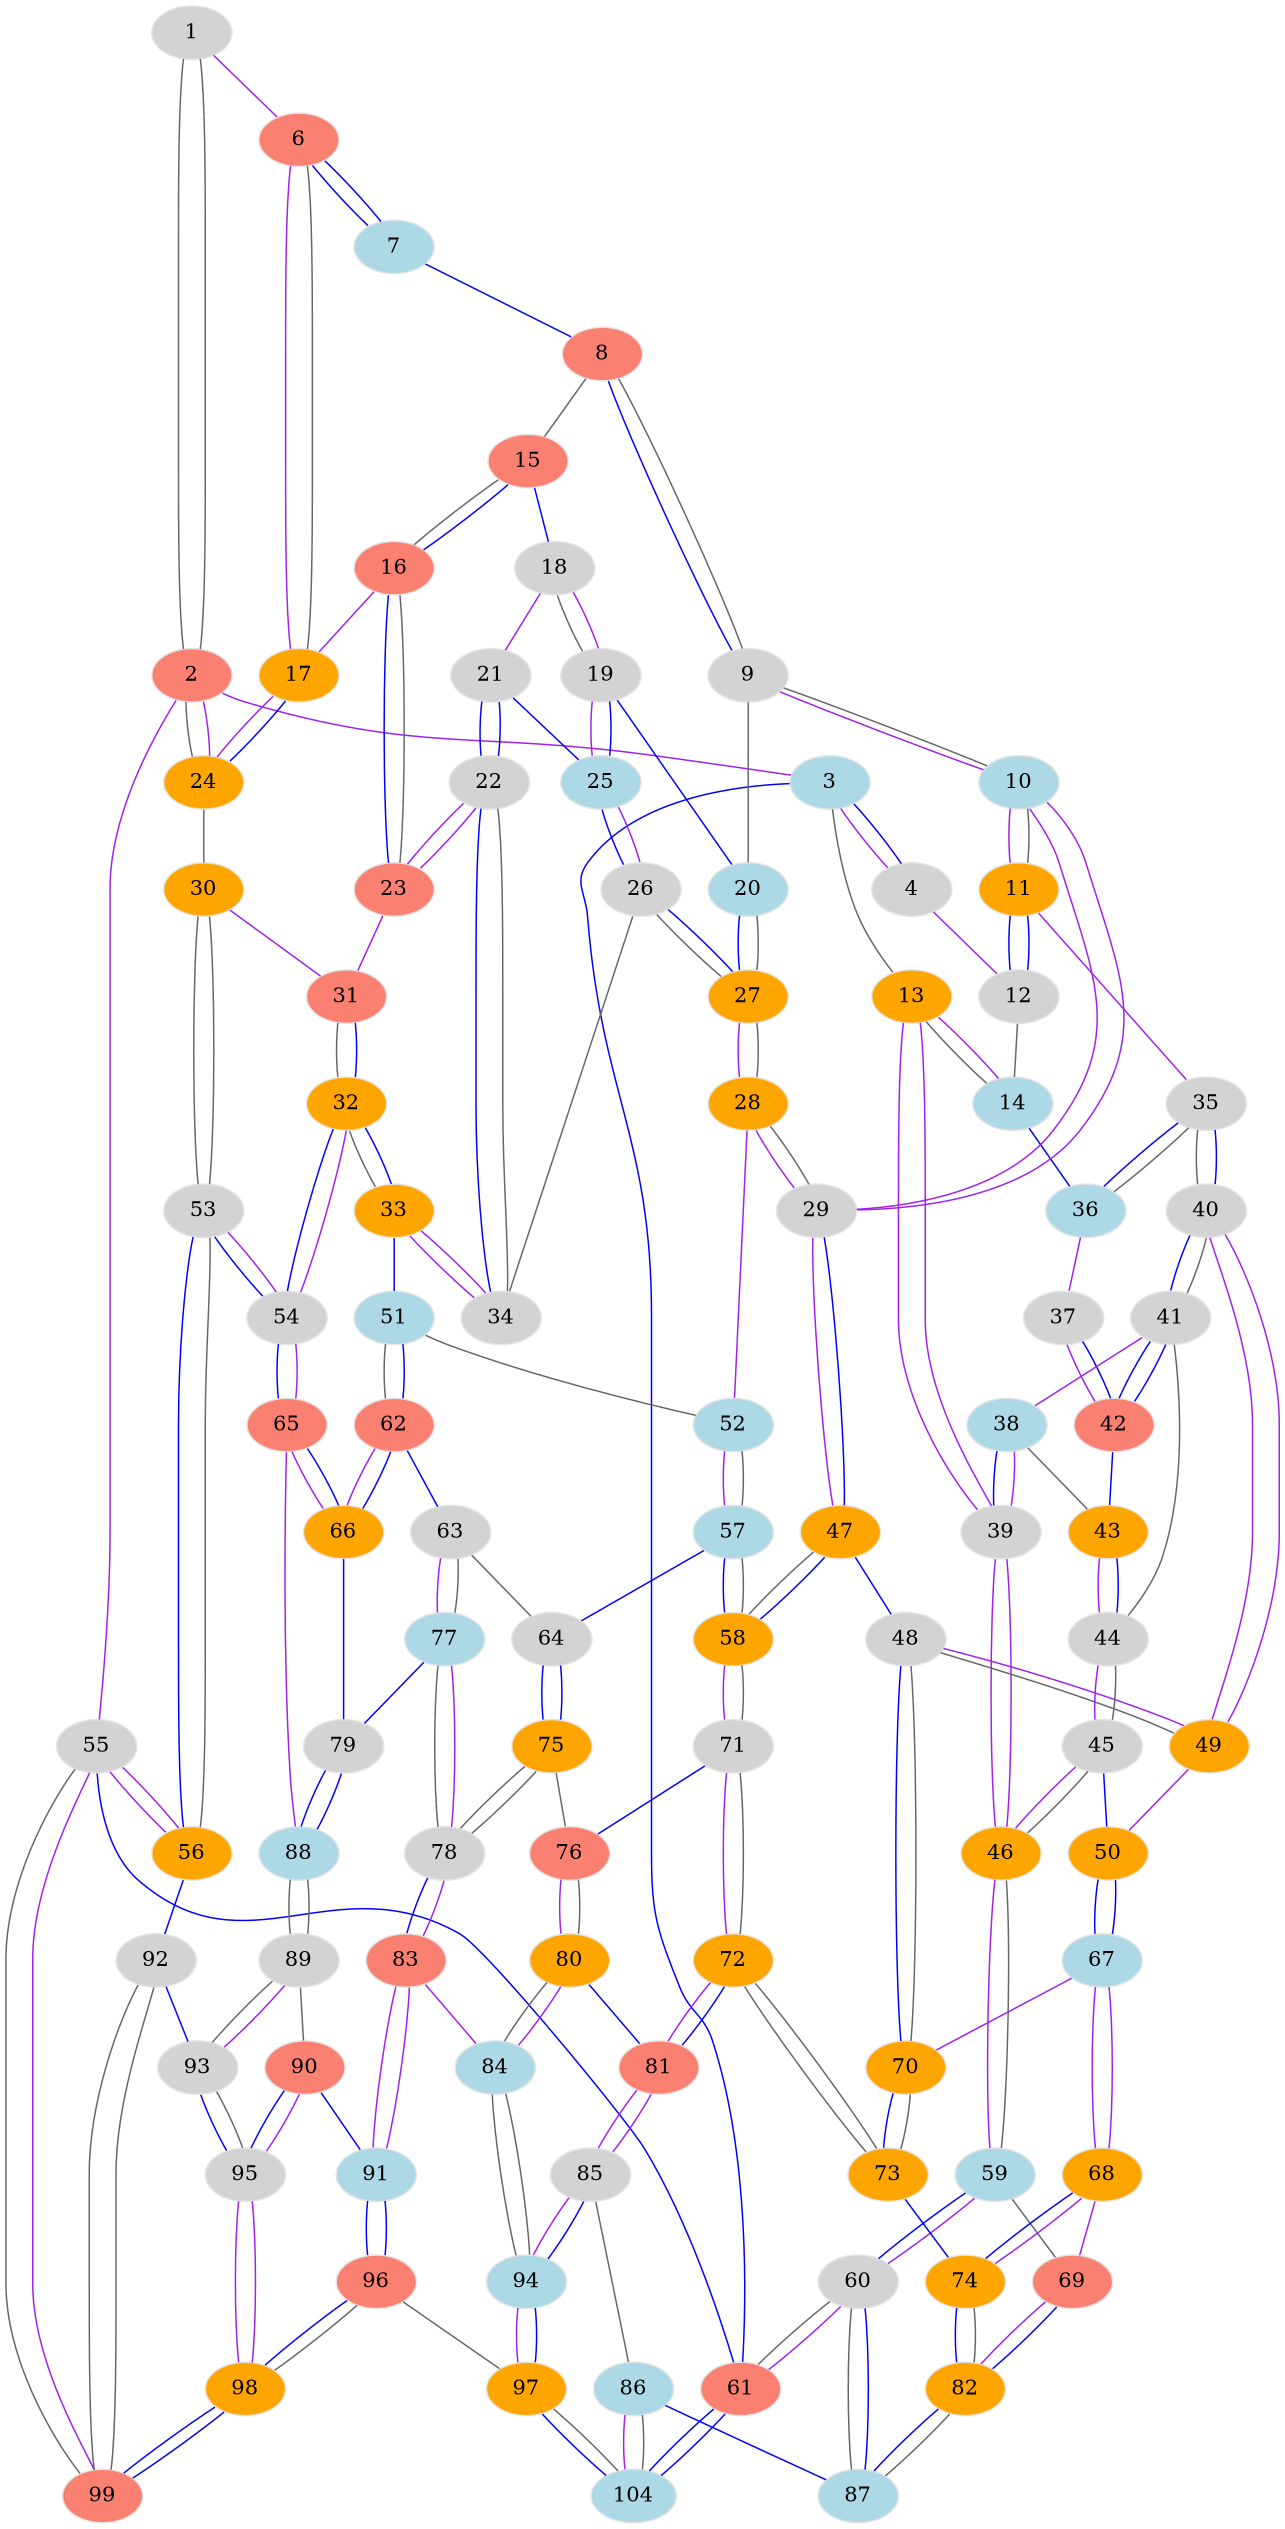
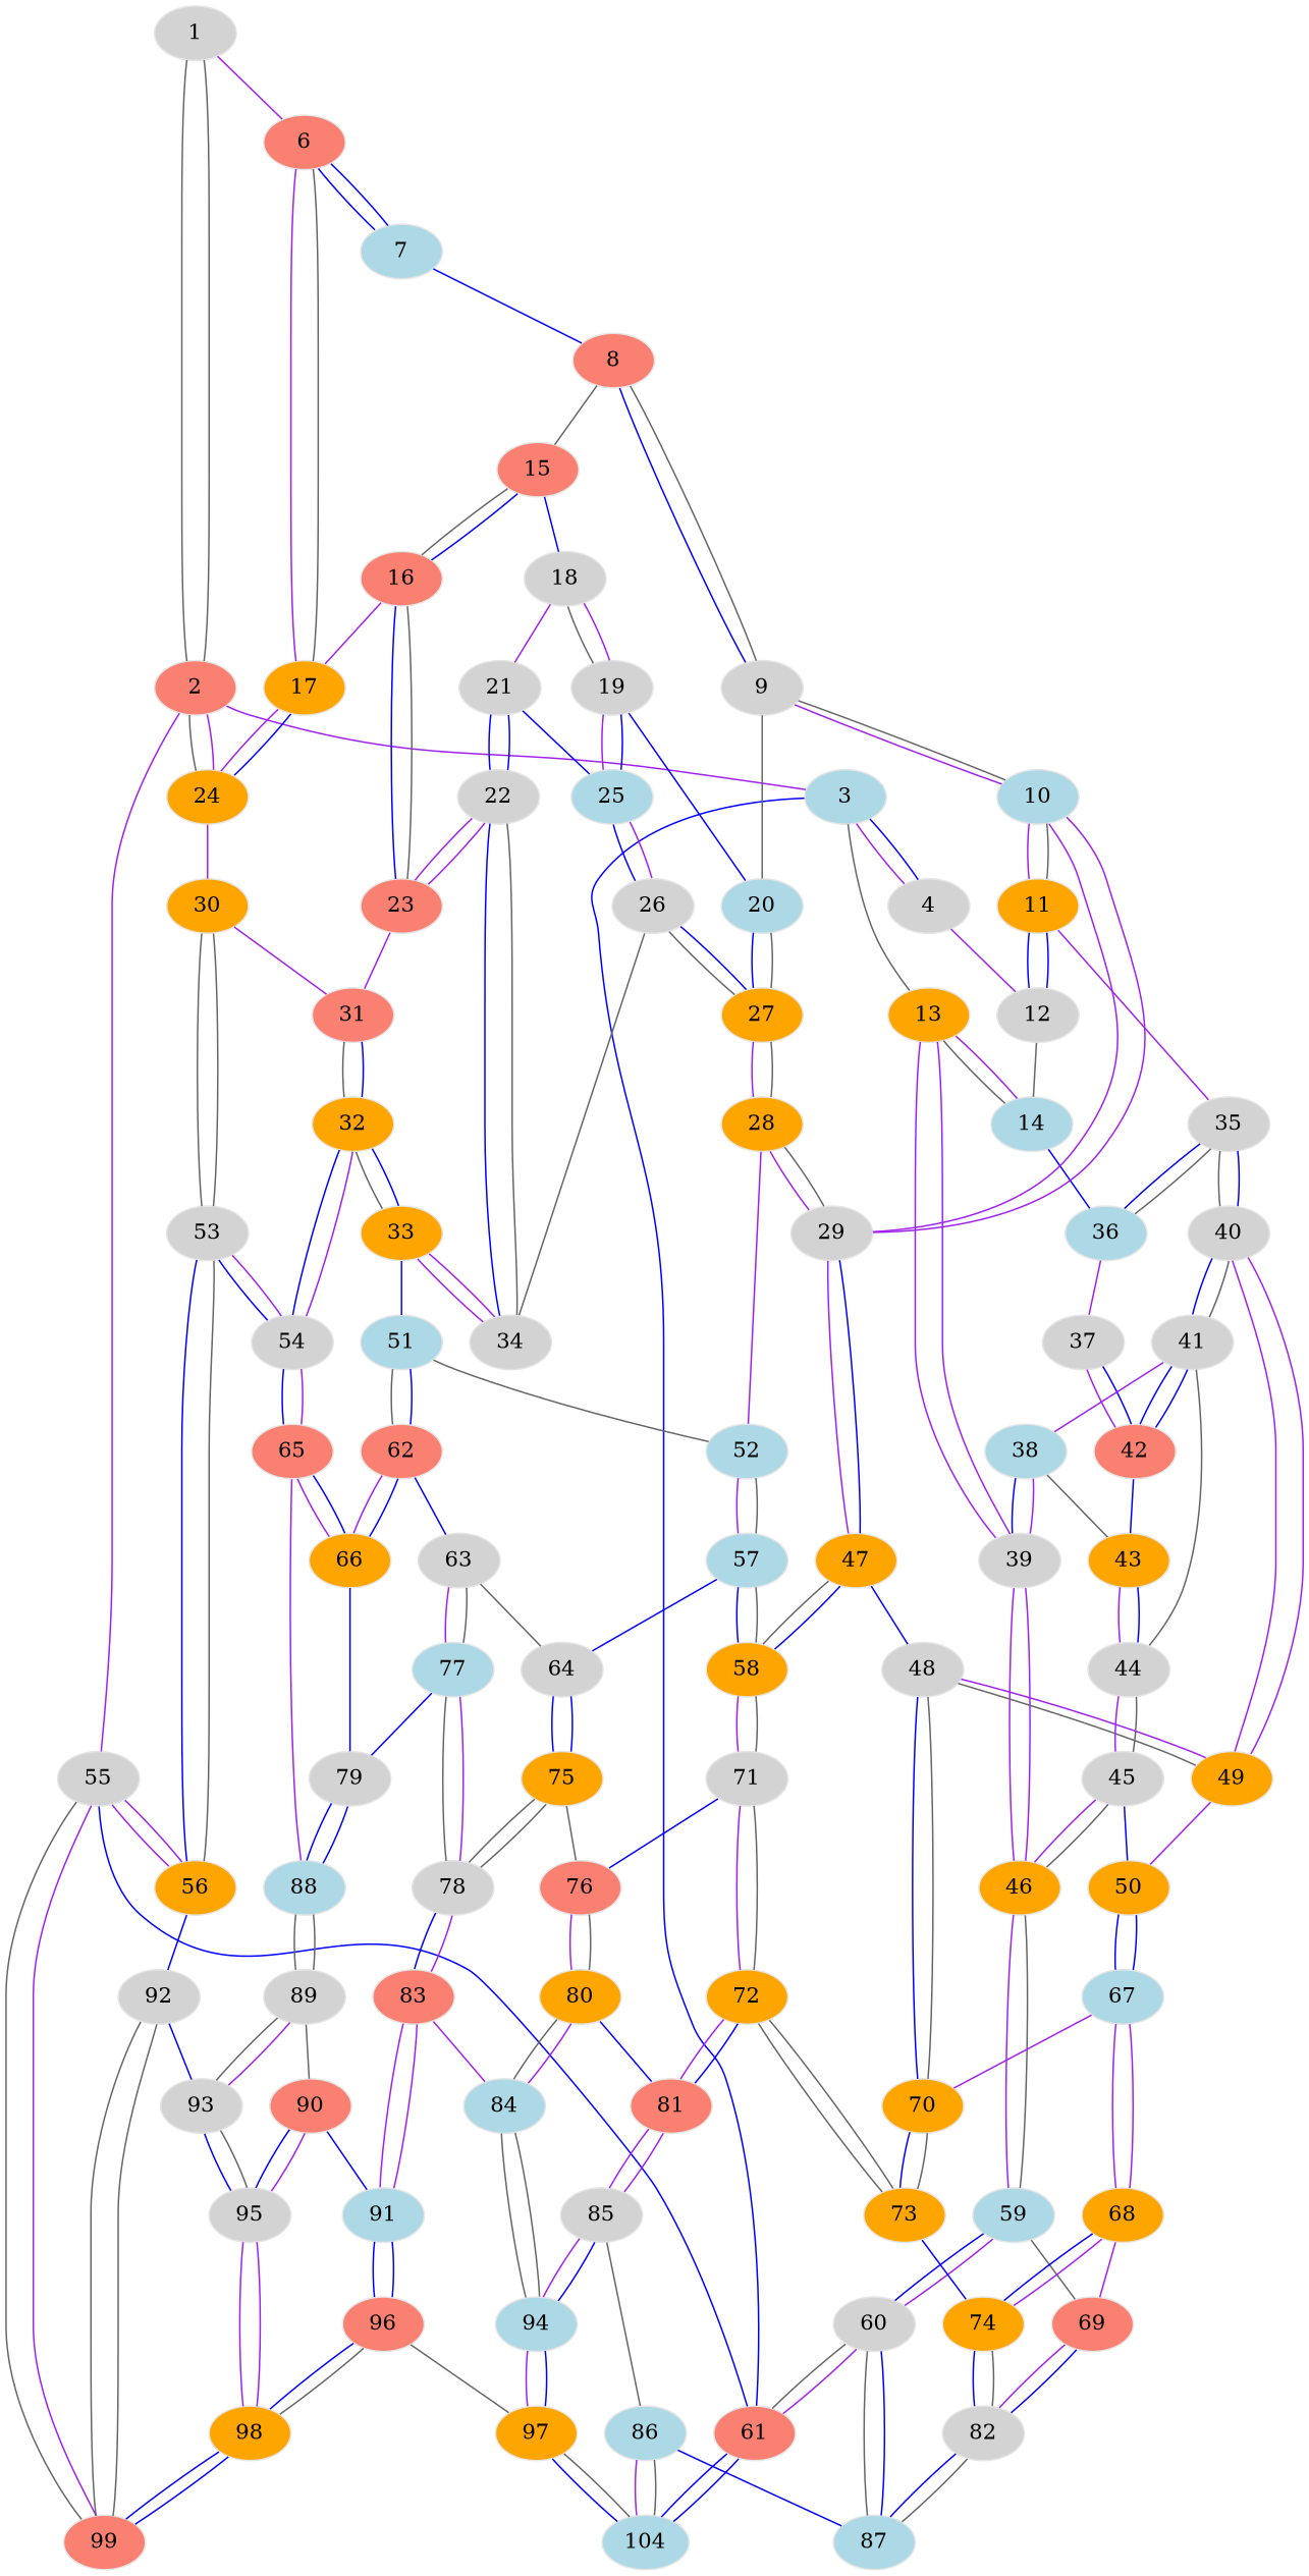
  graph {
    fontname="DejaVu Serif"
    node [color=gray90 fillcolor=lightgrey fontname="DejaVu Serif" style=filled]
    edge [color=blue fontname="DejaVu Serif"]
    2 [fillcolor=salmon]
    1
    6 [fillcolor=salmon]
    3 [fillcolor=lightblue]
    24 [fillcolor=orange]
    55
    7 [fillcolor=lightblue]
    17 [fillcolor=orange]
    4
    13 [fillcolor=orange]
    61 [fillcolor=salmon]
    30 [fillcolor=orange]
    56 [fillcolor=orange]
    99 [fillcolor=salmon]
    12
    14 [fillcolor=lightblue]
    39
    n18 [fillcolor=lightblue label=104]
    8 [fillcolor=salmon]
    9
    15 [fillcolor=salmon]
    10 [fillcolor=lightblue]
    20 [fillcolor=lightblue]
    16 [fillcolor=salmon]
    18
    11 [fillcolor=orange]
    29
    27 [fillcolor=orange]
    35
    47 [fillcolor=orange]
    36 [fillcolor=lightblue]
    40
    46 [fillcolor=orange]
    37
    23 [fillcolor=salmon]
    19
    21
    31 [fillcolor=salmon]
    25 [fillcolor=lightblue]
    22
    26
    28 [fillcolor=orange]
    34
    32 [fillcolor=orange]
    53
    52 [fillcolor=lightblue]
    57 [fillcolor=lightblue]
    48
    58 [fillcolor=orange]
    54
    33 [fillcolor=orange]
    51 [fillcolor=lightblue]
    65 [fillcolor=salmon]
    62 [fillcolor=salmon]
    41
    49 [fillcolor=orange]
    42 [fillcolor=salmon]
    38 [fillcolor=lightblue]
    43 [fillcolor=orange]
    44
    59 [fillcolor=lightblue]
    50 [fillcolor=orange]
    45
    67 [fillcolor=lightblue]
    60
    69 [fillcolor=salmon]
    70 [fillcolor=orange]
    71
    73 [fillcolor=orange]
    68 [fillcolor=orange]
    63
    66 [fillcolor=orange]
    64
    92
    88 [fillcolor=lightblue]
    93
    75 [fillcolor=orange]
    72 [fillcolor=orange]
    76 [fillcolor=salmon]
    87 [fillcolor=lightblue]
-   82 [fillcolor=orange]
+   82
    77 [fillcolor=lightblue]
    79
    78
    89
    74 [fillcolor=orange]
    81 [fillcolor=salmon]
    80 [fillcolor=orange]
    85
    83 [fillcolor=salmon]
    84 [fillcolor=lightblue]
    91 [fillcolor=lightblue]
    94 [fillcolor=lightblue]
    86 [fillcolor=lightblue]
    96 [fillcolor=salmon]
    97 [fillcolor=orange]
    90 [fillcolor=salmon]
    95
    98 [fillcolor=orange]
    2 -- 3 [color=purple]
    2 -- 24 [color=gray40]
    2 -- 24 [color=purple]
    2 -- 55 [color=purple]
    1 -- 2 [color=gray40]
    1 -- 2 [color=gray40]
    1 -- 6 [color=purple]
    6 -- 7
    6 -- 7
    6 -- 17 [color=purple]
    6 -- 17 [color=gray40]
    3 -- 4 [color=purple]
    3 -- 4
    3 -- 13 [color=gray40]
    3 -- 61
-   24 -- 30 [color=gray40]
+   24 -- 30 [color=purple]
    55 -- 61
    55 -- 56 [color=purple]
    55 -- 56 [color=purple]
    55 -- 99 [color=gray40]
    55 -- 99 [color=purple]
    7 -- 8
    17 -- 24 [color=purple]
    17 -- 24
    4 -- 12 [color=purple]
    13 -- 14 [color=gray40]
    13 -- 14 [color=purple]
    13 -- 39 [color=purple]
    13 -- 39 [color=purple]
    61 -- n18
    61 -- n18
    30 -- 31 [color=purple]
    30 -- 53 [color=gray40]
    30 -- 53 [color=gray40]
    56 -- 92
    12 -- 14 [color=gray40]
    14 -- 36
    39 -- 46 [color=purple]
    39 -- 46 [color=purple]
    8 -- 9
    8 -- 9 [color=gray40]
    8 -- 15 [color=gray40]
    9 -- 10 [color=purple]
    9 -- 10 [color=gray40]
    9 -- 20 [color=gray40]
    15 -- 16 [color=gray40]
    15 -- 16
    15 -- 18
    10 -- 11 [color=purple]
    10 -- 11 [color=gray40]
    10 -- 29 [color=purple]
    10 -- 29 [color=purple]
    20 -- 27
    20 -- 27 [color=gray40]
    16 -- 17 [color=purple]
    16 -- 23
    16 -- 23 [color=gray40]
    18 -- 19 [color=gray40]
    18 -- 19 [color=purple]
    18 -- 21 [color=purple]
    11 -- 12
    11 -- 12
    11 -- 35 [color=purple]
    29 -- 47 [color=purple]
    29 -- 47
    27 -- 28 [color=purple]
    27 -- 28 [color=gray40]
    35 -- 36
    35 -- 36 [color=gray40]
    35 -- 40 [color=gray40]
    35 -- 40
    47 -- 48
    47 -- 58 [color=gray40]
    47 -- 58
    36 -- 37 [color=purple]
    40 -- 41
    40 -- 41 [color=gray40]
    40 -- 49 [color=purple]
    40 -- 49 [color=purple]
    46 -- 59 [color=purple]
    46 -- 59 [color=gray40]
    37 -- 42 [color=purple]
    37 -- 42
    23 -- 31 [color=purple]
    19 -- 20
    19 -- 25 [color=purple]
    19 -- 25
    21 -- 25
    21 -- 22
    21 -- 22
    31 -- 32 [color=gray40]
    31 -- 32
    25 -- 26
    25 -- 26 [color=purple]
    22 -- 23 [color=purple]
    22 -- 23 [color=purple]
    22 -- 34
    22 -- 34 [color=gray40]
    26 -- 27 [color=gray40]
    26 -- 27
    26 -- 34 [color=gray40]
    28 -- 29 [color=purple]
    28 -- 29 [color=gray40]
    28 -- 52 [color=purple]
    32 -- 54
    32 -- 54 [color=purple]
    32 -- 33 [color=gray40]
    32 -- 33
    53 -- 56
    53 -- 56 [color=gray40]
    53 -- 54
    53 -- 54 [color=purple]
    52 -- 57 [color=purple]
    52 -- 57 [color=gray40]
    57 -- 58
    57 -- 58 [color=gray40]
    57 -- 64
    48 -- 49 [color=gray40]
    48 -- 49 [color=purple]
    48 -- 70
    48 -- 70 [color=gray40]
    58 -- 71 [color=purple]
    58 -- 71 [color=gray40]
    54 -- 65
    54 -- 65 [color=purple]
    33 -- 34 [color=purple]
    33 -- 34 [color=purple]
    33 -- 51
    51 -- 52 [color=gray40]
    51 -- 62 [color=gray40]
    51 -- 62
    65 -- 66 [color=purple]
    65 -- 66
    65 -- 88 [color=purple]
    62 -- 63
    62 -- 66 [color=purple]
    62 -- 66
    41 -- 42
    41 -- 42
    41 -- 38 [color=purple]
    41 -- 44 [color=gray40]
    49 -- 50 [color=purple]
    42 -- 43
    38 -- 39
    38 -- 39 [color=purple]
    38 -- 43 [color=gray40]
    43 -- 44 [color=purple]
    43 -- 44
    44 -- 45 [color=purple]
    44 -- 45 [color=gray40]
    59 -- 60
    59 -- 60 [color=purple]
    59 -- 69 [color=gray40]
    50 -- 67
    50 -- 67
    45 -- 46 [color=purple]
    45 -- 46 [color=gray40]
    45 -- 50
    67 -- 70 [color=purple]
    67 -- 68 [color=purple]
    67 -- 68 [color=purple]
    60 -- 61 [color=gray40]
    60 -- 61 [color=purple]
    60 -- 87 [color=gray40]
    60 -- 87
    69 -- 82 [color=purple]
    69 -- 82
    70 -- 73
    70 -- 73 [color=gray40]
    71 -- 72 [color=purple]
    71 -- 72 [color=gray40]
    71 -- 76
    73 -- 74
    68 -- 69 [color=purple]
    68 -- 74
    68 -- 74 [color=purple]
    63 -- 64 [color=gray40]
    63 -- 77 [color=purple]
    63 -- 77 [color=gray40]
    66 -- 79
    64 -- 75
    64 -- 75
    92 -- 99 [color=gray40]
    92 -- 99 [color=gray40]
    92 -- 93
    88 -- 89 [color=gray40]
    88 -- 89 [color=gray40]
    93 -- 95
    93 -- 95 [color=gray40]
    75 -- 76 [color=gray40]
    75 -- 78 [color=gray40]
    75 -- 78 [color=gray40]
    72 -- 73 [color=gray40]
    72 -- 73 [color=gray40]
    72 -- 81 [color=purple]
    72 -- 81
    76 -- 80 [color=purple]
    76 -- 80 [color=gray40]
    82 -- 87
    82 -- 87 [color=gray40]
    77 -- 79
    77 -- 78 [color=gray40]
    77 -- 78 [color=purple]
    79 -- 88
    79 -- 88
    78 -- 83
    78 -- 83 [color=purple]
    89 -- 93 [color=gray40]
    89 -- 93 [color=purple]
    89 -- 90 [color=gray40]
    74 -- 82
    74 -- 82 [color=gray40]
    81 -- 85 [color=purple]
    81 -- 85 [color=purple]
    80 -- 81
    80 -- 84 [color=gray40]
    80 -- 84 [color=purple]
    85 -- 94 [color=purple]
    85 -- 94
    85 -- 86 [color=gray40]
    83 -- 84 [color=purple]
    83 -- 91 [color=purple]
    83 -- 91 [color=purple]
    84 -- 94 [color=gray40]
    84 -- 94 [color=gray40]
    91 -- 96
    91 -- 96
    94 -- 97 [color=purple]
    94 -- 97
    86 -- n18 [color=purple]
    86 -- n18 [color=gray40]
    86 -- 87
    96 -- 97 [color=gray40]
    96 -- 98
    96 -- 98 [color=gray40]
    97 -- n18
    97 -- n18 [color=gray40]
    90 -- 91
    90 -- 95
    90 -- 95 [color=purple]
    95 -- 98 [color=purple]
    95 -- 98 [color=purple]
    98 -- 99
    98 -- 99
  }
